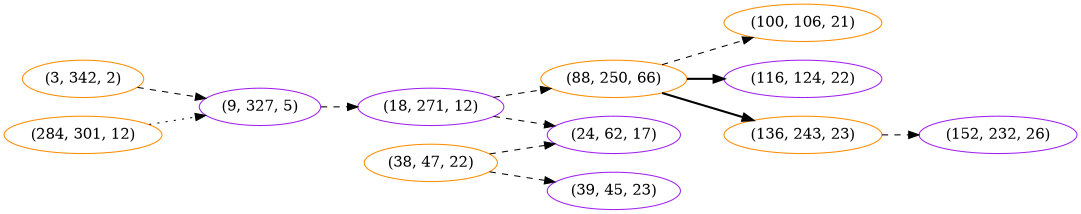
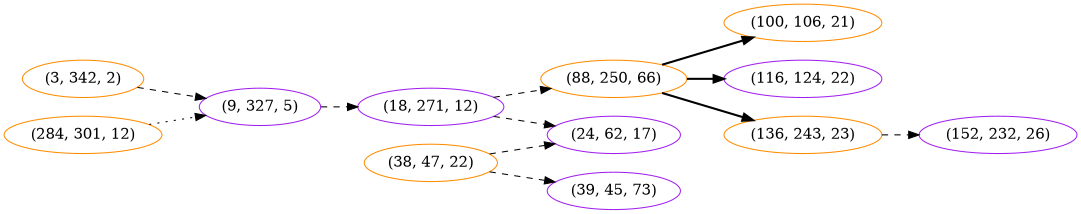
  digraph {
    rankdir=LR
    node [color=darkorange]
    edge [style=dashed]
    n1 [label="(3, 342, 2)"]
    "(9, 327, 5)" [color=purple]
    "(18, 271, 12)" [color=purple]
    "(24, 62, 17)" [color=purple]
    n5 [label="(88, 250, 66)"]
    "(284, 301, 12)"
    "(100, 106, 21)"
    "(116, 124, 22)" [color=purple]
    "(136, 243, 23)"
    "(38, 47, 22)"
-   "(39, 45, 23)" [color=purple]
+   "(39, 45, 23)" [color=purple label="(39, 45, 73)"]
    "(152, 232, 26)" [color=purple]
    n1 -> "(9, 327, 5)"
    "(9, 327, 5)" -> "(18, 271, 12)"
    "(18, 271, 12)" -> "(24, 62, 17)"
    "(18, 271, 12)" -> n5
-   n5 -> "(100, 106, 21)"
+   n5 -> "(100, 106, 21)" [style=bold]
    n5 -> "(116, 124, 22)" [style=bold]
    n5 -> "(136, 243, 23)" [style=bold]
    "(284, 301, 12)" -> "(9, 327, 5)" [style=dotted]
    "(136, 243, 23)" -> "(152, 232, 26)"
    "(38, 47, 22)" -> "(24, 62, 17)"
    "(38, 47, 22)" -> "(39, 45, 23)"
  }
